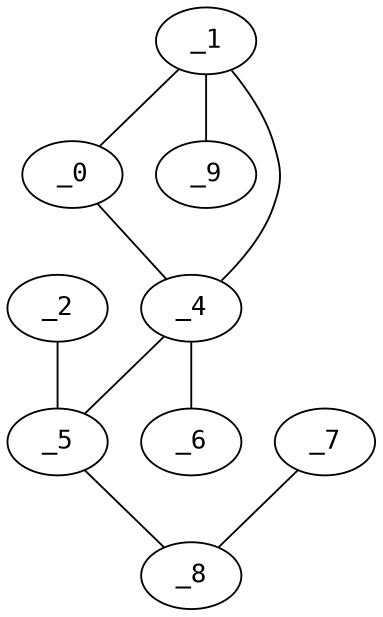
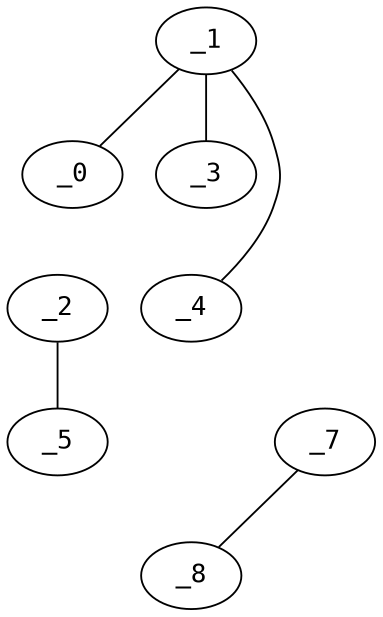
  graph {
    fontname="DejaVu Sans Mono"
    node [charge=0 chem=1 fontname="DejaVu Sans Mono" symbol="C  " x=4.4899 y=0]
    edge [fontname="DejaVu Sans Mono" valence=1]
    _1 [x=5.0777]
    n2 [chem=5 label=_0 symbol="S  " y=0.809]
-   _9 [chem=5 symbol="S  " x=6.0777]
+   _9 [chem=5 symbol="S  " x=6.0777 label=_3]
    _4 [x=3.5388 y=0.5]
    _2 [chem=5 symbol="S  " y=-0.809]
    _5 [x=3.5388 y=-0.5]
    _8 [x=2.5878 y=-0.809]
-   _6 [x=2.5878 y=0.809]
    _7 [chem=5 symbol="S  " x=2]
    _1 -- n2
    _1 -- _9 [valence=2]
    _1 -- _4
-   n2 -- _4
-   _4 -- _5
-   _4 -- _6 [valence=2]
    _2 -- _5
-   _5 -- _8 [valence=2]
    _7 -- _8
  }
